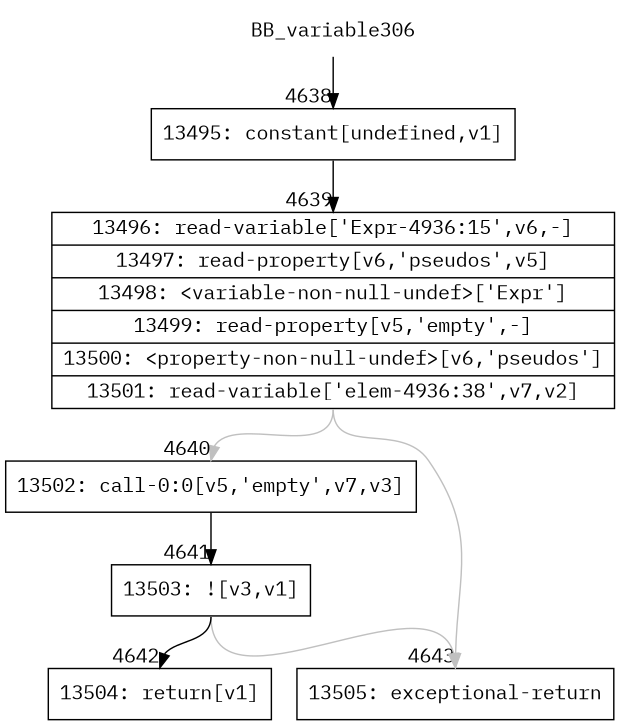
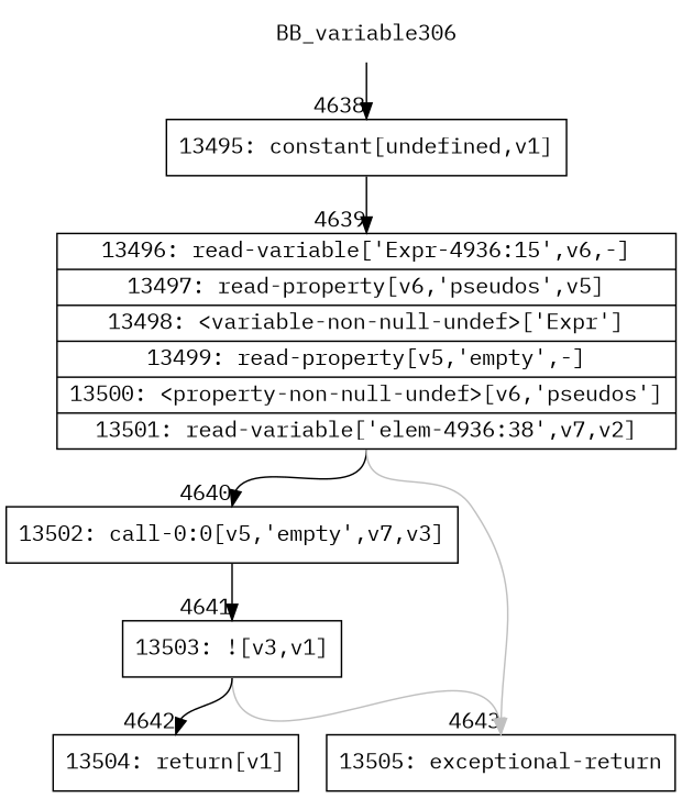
  digraph {
    fontname="IBM Plex Mono"
    rankdir=TD
    node [fontname="IBM Plex Mono" shape=record]
    edge [fontname="IBM Plex Mono" headport=n tailport=s]
    n1 [label=BB_variable306 shape=none]
    n2 [label="{13495: constant[undefined,v1]}"]
    n3 [label="{13496: read-variable['Expr-4936:15',v6,-]|13497: read-property[v6,'pseudos',v5]|13498: \<variable-non-null-undef\>['Expr']|13499: read-property[v5,'empty',-]|13500: \<property-non-null-undef\>[v6,'pseudos']|13501: read-variable['elem-4936:38',v7,v2]}"]
    n4 [label="{13502: call-0:0[v5,'empty',v7,v3]}"]
    n5 [label="{13505: exceptional-return}"]
    n6 [label="{13503: ![v3,v1]}"]
    n7 [label="{13504: return[v1]}"]
    n1 -> n2 [headlabel="    4638"]
    n2 -> n3 [headlabel="      4639"]
-   n3 -> n4 [headlabel="      4640" color=gray]
+   n3 -> n4 [headlabel="      4640"]
    n3 -> n5 [color=gray headlabel="      4643"]
    n4 -> n6 [headlabel="      4641"]
    n6 -> n5 [color=gray]
    n6 -> n7 [headlabel="      4642"]
  }
